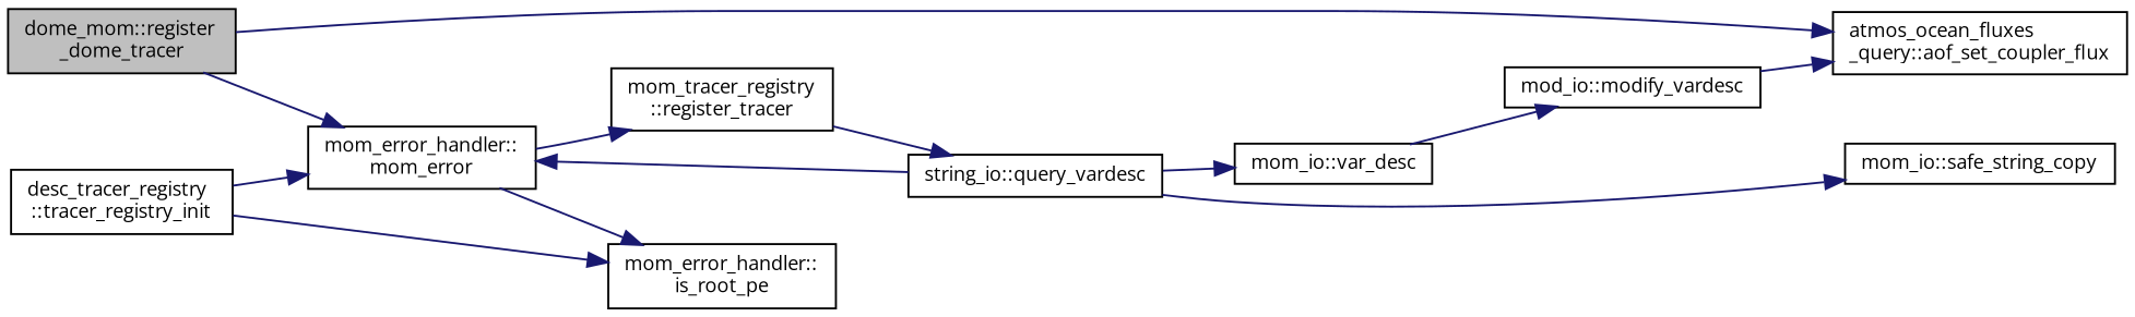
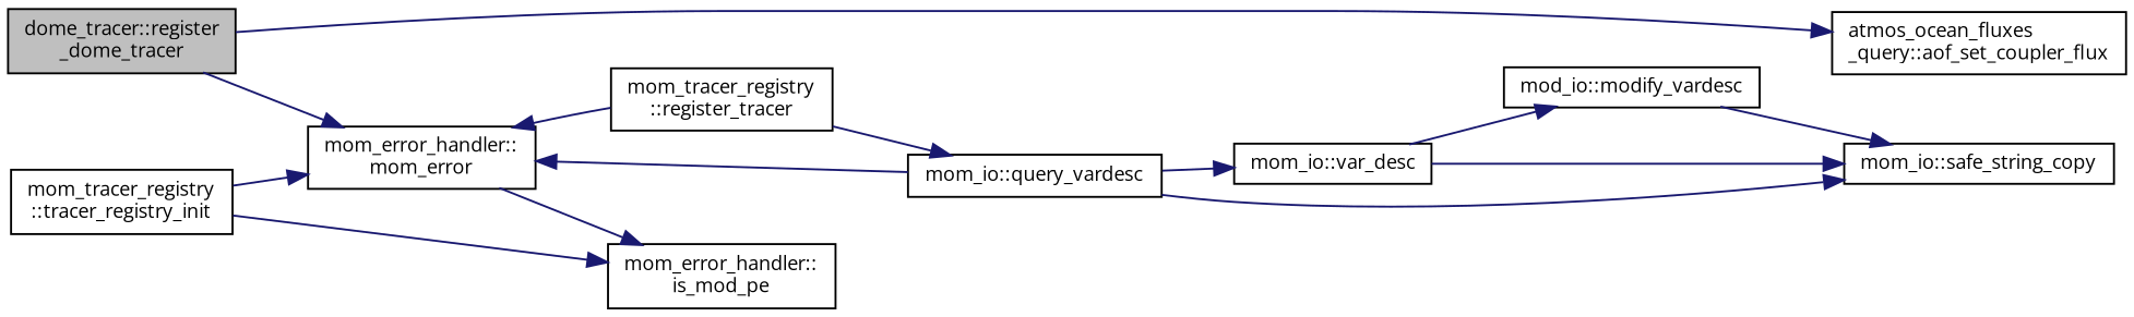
  digraph {
    fontname="Open Sans"
    rankdir=LR
    node [color=black fillcolor=white fontname="Open Sans" fontsize=10 shape=record style=filled]
    edge [color=midnightblue fontname="Open Sans" fontsize=10 labelfontname=Helvetica labelfontsize=10 style=solid]
-   n1 [fillcolor=grey75 fontcolor=black height=0.2 label="dome_mom::register\l_dome_tracer" width=0.4]
+   n1 [fillcolor=grey75 fontcolor=black height=0.2 label="dome_tracer::register\l_dome_tracer" width=0.4]
    n2 [height=0.2 label="atmos_ocean_fluxes\l_query::aof_set_coupler_flux" width=0.4]
    n3 [height=0.2 label="mom_error_handler::\lmom_error" width=0.4]
-   n4 [height=0.2 label="mom_error_handler::\lis_root_pe" width=0.4]
+   n4 [height=0.2 label="mom_error_handler::\lis_mod_pe" width=0.4]
    n5 [height=0.2 label="mom_tracer_registry\l::register_tracer" width=0.4]
-   n6 [height=0.2 label="string_io::query_vardesc" width=0.4]
+   n6 [height=0.2 label="mom_io::query_vardesc" width=0.4]
    n7 [height=0.2 label="mom_io::var_desc" width=0.4]
    n8 [height=0.2 label="mom_io::safe_string_copy" width=0.4]
    n9 [height=0.2 label="mod_io::modify_vardesc" width=0.4]
-   n10 [height=0.2 label="desc_tracer_registry\l::tracer_registry_init" width=0.4]
+   n10 [height=0.2 label="mom_tracer_registry\l::tracer_registry_init" width=0.4]
    n1 -> n2
    n1 -> n3
    n3 -> n4
-   n3 -> n5
+   n5 -> n3
    n5 -> n6
    n6 -> n3
    n6 -> n7
    n6 -> n8
+   n7 -> n8
    n7 -> n9
-   n9 -> n2
+   n9 -> n8
    n10 -> n3
    n10 -> n4
  }
